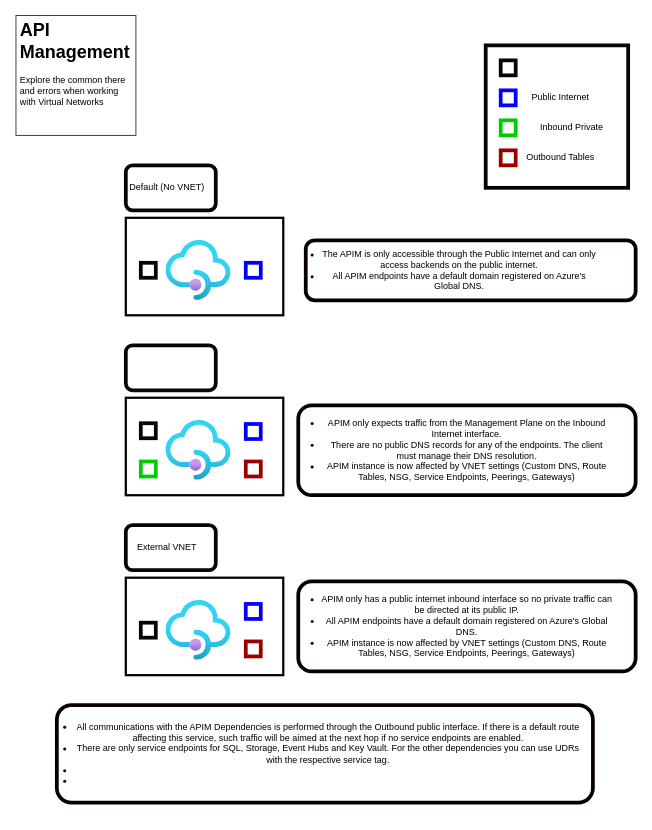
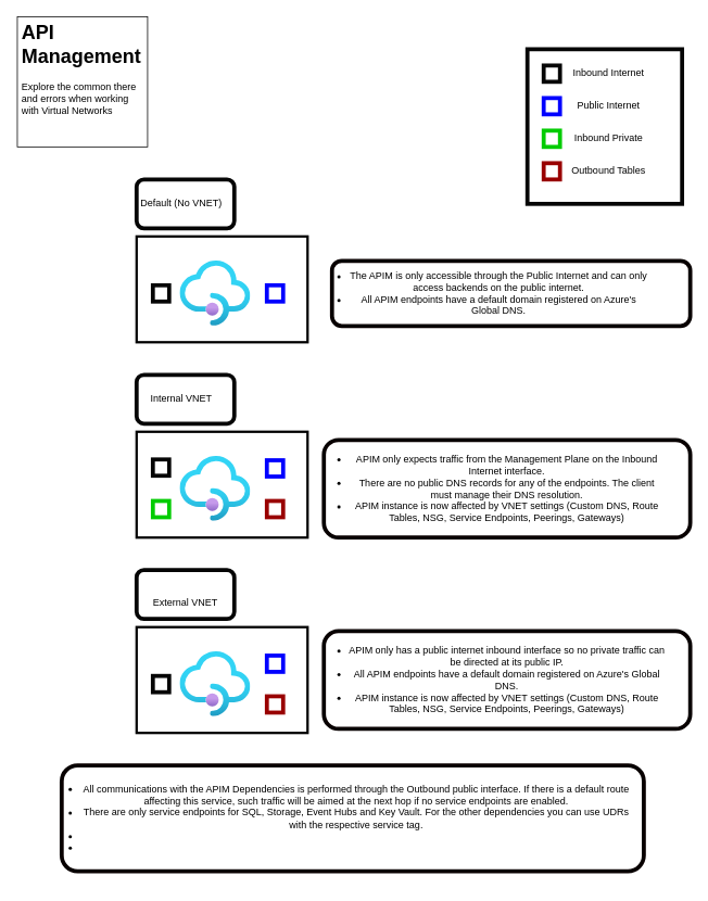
  <mxCell id="0" />
  <mxCell id="1" parent="0" />
  <mxCell id="2" value="" style="rounded=0;whiteSpace=wrap;html=1;strokeWidth=3;" parent="1" vertex="1"><mxGeometry x="167" y="290" width="210" height="130" as="geometry" /></mxCell>
  <mxCell id="3" value="" style="aspect=fixed;html=1;points=[];align=center;image;fontSize=12;image=img/lib/azure2/app_services/API_Management_Services.svg;" parent="1" vertex="1"><mxGeometry x="220.33" y="320" width="86.67" height="80" as="geometry" /></mxCell>
  <mxCell id="4" value="" style="whiteSpace=wrap;html=1;aspect=fixed;" parent="1" vertex="1"><mxGeometry x="20.5" y="20" width="160" height="160" as="geometry" /></mxCell>
  <mxCell id="5" value="&lt;h1&gt;API Management&lt;/h1&gt;&lt;p&gt;Explore the common there and errors when working with Virtual Networks&lt;/p&gt;" style="text;html=1;strokeColor=none;fillColor=none;spacing=5;spacingTop=-20;whiteSpace=wrap;overflow=hidden;rounded=0;strokeWidth=5;" parent="1" vertex="1"><mxGeometry x="20.5" y="20" width="156.5" height="170" as="geometry" /></mxCell>
  <mxCell id="6" value="" style="rounded=1;whiteSpace=wrap;html=1;strokeColor=#050505;strokeWidth=5;" parent="1" vertex="1"><mxGeometry x="167" y="220" width="120" height="60" as="geometry" /></mxCell>
  <mxCell id="7" value="Default (No VNET)" style="text;html=1;strokeColor=none;fillColor=none;align=center;verticalAlign=middle;whiteSpace=wrap;rounded=0;strokeWidth=5;" parent="1" vertex="1"><mxGeometry x="167" y="235" width="110" height="30" as="geometry" /></mxCell>
  <mxCell id="8" value="" style="whiteSpace=wrap;html=1;aspect=fixed;strokeColor=#050505;strokeWidth=5;" parent="1" vertex="1"><mxGeometry x="187" y="350" width="20" height="20" as="geometry" /></mxCell>
  <mxCell id="9" value="" style="whiteSpace=wrap;html=1;aspect=fixed;strokeColor=#050505;strokeWidth=5;" parent="1" vertex="1"><mxGeometry x="647" y="60" width="190" height="190" as="geometry" /></mxCell>
  <mxCell id="10" value="" style="whiteSpace=wrap;html=1;aspect=fixed;strokeColor=#050505;strokeWidth=5;" parent="1" vertex="1"><mxGeometry x="667" y="80" width="20" height="20" as="geometry" /></mxCell>
  <mxCell id="11" value="" style="whiteSpace=wrap;html=1;aspect=fixed;strokeColor=#0000FF;strokeWidth=5;" parent="1" vertex="1"><mxGeometry x="667" y="120" width="20" height="20" as="geometry" /></mxCell>
  <mxCell id="12" value="" style="whiteSpace=wrap;html=1;aspect=fixed;strokeColor=#00CC00;strokeWidth=5;" parent="1" vertex="1"><mxGeometry x="667" y="160" width="20" height="20" as="geometry" /></mxCell>
  <mxCell id="13" value="" style="whiteSpace=wrap;html=1;aspect=fixed;strokeColor=#990000;strokeWidth=5;" parent="1" vertex="1"><mxGeometry x="667" y="200" width="20" height="20" as="geometry" /></mxCell>
+ <mxCell id="14" value="Inbound Internet" style="text;html=1;strokeColor=none;fillColor=none;align=center;verticalAlign=middle;whiteSpace=wrap;rounded=0;strokeWidth=5;" parent="1" vertex="1"><mxGeometry x="697" y="75" width="100" height="30" as="geometry" /></mxCell>
  <mxCell id="15" value="Public Internet" style="text;html=1;strokeColor=none;fillColor=none;align=center;verticalAlign=middle;whiteSpace=wrap;rounded=0;strokeWidth=5;" parent="1" vertex="1"><mxGeometry x="697" y="115" width="100" height="30" as="geometry" /></mxCell>
- <mxCell id="16" value="Inbound Private" style="text;html=1;strokeColor=none;fillColor=none;align=center;verticalAlign=middle;whiteSpace=wrap;rounded=0;strokeWidth=5;" parent="1" vertex="1"><mxGeometry x="712" y="155" width="100" height="30" as="geometry" /></mxCell>
+ <mxCell id="16" value="Inbound Private" style="text;html=1;strokeColor=none;fillColor=none;align=center;verticalAlign=middle;whiteSpace=wrap;rounded=0;strokeWidth=5;" parent="1" vertex="1"><mxGeometry x="697" y="155" width="100" height="30" as="geometry" /></mxCell>
  <mxCell id="17" value="Outbound Tables" style="text;html=1;strokeColor=none;fillColor=none;align=center;verticalAlign=middle;whiteSpace=wrap;rounded=0;strokeWidth=5;" parent="1" vertex="1"><mxGeometry x="697" y="195" width="100" height="30" as="geometry" /></mxCell>
  <mxCell id="18" value="" style="whiteSpace=wrap;html=1;aspect=fixed;strokeColor=#0000FF;strokeWidth=5;" parent="1" vertex="1"><mxGeometry x="327" y="350" width="20" height="20" as="geometry" /></mxCell>
  <mxCell id="19" value="" style="rounded=0;whiteSpace=wrap;html=1;strokeWidth=3;" parent="1" vertex="1"><mxGeometry x="167" y="530" width="210" height="130" as="geometry" /></mxCell>
  <mxCell id="20" value="" style="aspect=fixed;html=1;points=[];align=center;image;fontSize=12;image=img/lib/azure2/app_services/API_Management_Services.svg;" parent="1" vertex="1"><mxGeometry x="220.33" y="560" width="86.67" height="80" as="geometry" /></mxCell>
  <mxCell id="21" value="" style="rounded=1;whiteSpace=wrap;html=1;strokeColor=#050505;strokeWidth=5;" parent="1" vertex="1"><mxGeometry x="167" y="460" width="120" height="60" as="geometry" /></mxCell>
+ <mxCell id="22" value="Internal VNET" style="text;html=1;strokeColor=none;fillColor=none;align=center;verticalAlign=middle;whiteSpace=wrap;rounded=0;strokeWidth=5;" parent="1" vertex="1"><mxGeometry x="167" y="475" width="110" height="30" as="geometry" /></mxCell>
  <mxCell id="23" value="" style="whiteSpace=wrap;html=1;aspect=fixed;strokeColor=#050505;strokeWidth=5;" parent="1" vertex="1"><mxGeometry x="187" y="564" width="20" height="20" as="geometry" /></mxCell>
  <mxCell id="24" value="" style="whiteSpace=wrap;html=1;aspect=fixed;strokeColor=#0000FF;strokeWidth=5;" parent="1" vertex="1"><mxGeometry x="327" y="565" width="20" height="20" as="geometry" /></mxCell>
  <mxCell id="25" value="" style="rounded=0;whiteSpace=wrap;html=1;strokeWidth=3;" parent="1" vertex="1"><mxGeometry x="167" y="770" width="210" height="130" as="geometry" /></mxCell>
  <mxCell id="26" value="" style="aspect=fixed;html=1;points=[];align=center;image;fontSize=12;image=img/lib/azure2/app_services/API_Management_Services.svg;" parent="1" vertex="1"><mxGeometry x="220.33" y="800" width="86.67" height="80" as="geometry" /></mxCell>
  <mxCell id="27" value="" style="rounded=1;whiteSpace=wrap;html=1;strokeColor=#050505;strokeWidth=5;" parent="1" vertex="1"><mxGeometry x="167" y="700" width="120" height="60" as="geometry" /></mxCell>
- <mxCell id="28" value="External VNET" style="text;html=1;strokeColor=none;fillColor=none;align=center;verticalAlign=middle;whiteSpace=wrap;rounded=0;strokeWidth=5;" parent="1" vertex="1"><mxGeometry x="167" y="715" width="110" height="30" as="geometry" /></mxCell>
+ <mxCell id="28" value="External VNET" style="text;html=1;strokeColor=none;fillColor=none;align=center;verticalAlign=middle;whiteSpace=wrap;rounded=0;strokeWidth=5;" parent="1" vertex="1"><mxGeometry x="172" y="725" width="110" height="30" as="geometry" /></mxCell>
  <mxCell id="29" value="" style="whiteSpace=wrap;html=1;aspect=fixed;strokeColor=#050505;strokeWidth=5;" parent="1" vertex="1"><mxGeometry x="187" y="830" width="20" height="20" as="geometry" /></mxCell>
  <mxCell id="30" value="" style="whiteSpace=wrap;html=1;aspect=fixed;strokeColor=#00CC00;strokeWidth=5;" parent="1" vertex="1"><mxGeometry x="187" y="615" width="20" height="20" as="geometry" /></mxCell>
  <mxCell id="31" value="" style="whiteSpace=wrap;html=1;aspect=fixed;strokeColor=#990000;strokeWidth=5;" parent="1" vertex="1"><mxGeometry x="327" y="615" width="20" height="20" as="geometry" /></mxCell>
  <mxCell id="32" value="" style="whiteSpace=wrap;html=1;aspect=fixed;strokeColor=#0000FF;strokeWidth=5;" parent="1" vertex="1"><mxGeometry x="327" y="805" width="20" height="20" as="geometry" /></mxCell>
  <mxCell id="33" value="" style="whiteSpace=wrap;html=1;aspect=fixed;strokeColor=#990000;strokeWidth=5;" parent="1" vertex="1"><mxGeometry x="327" y="855" width="20" height="20" as="geometry" /></mxCell>
  <mxCell id="34" value="" style="rounded=1;whiteSpace=wrap;html=1;strokeColor=#080000;strokeWidth=5;" parent="1" vertex="1"><mxGeometry x="407" y="320" width="440" height="80" as="geometry" /></mxCell>
  <mxCell id="35" value="&lt;ul&gt;&lt;li&gt;The APIM is only accessible through the Public Internet and can only access backends on the public internet.&lt;/li&gt;&lt;li&gt;All APIM endpoints have a default domain registered on Azure's Global DNS.&lt;/li&gt;&lt;/ul&gt;" style="text;html=1;strokeColor=none;fillColor=none;align=center;verticalAlign=middle;whiteSpace=wrap;rounded=0;strokeWidth=3;" parent="1" vertex="1"><mxGeometry x="387" y="320" width="410" height="80" as="geometry" /></mxCell>
  <mxCell id="36" value="" style="rounded=1;whiteSpace=wrap;html=1;strokeColor=#080000;strokeWidth=5;" parent="1" vertex="1"><mxGeometry x="397" y="540" width="450" height="120" as="geometry" /></mxCell>
  <mxCell id="37" value="&lt;ul&gt;&lt;li&gt;APIM only expects traffic from the Management Plane on the Inbound Internet interface.&lt;/li&gt;&lt;li&gt;There are no public DNS records for any of the endpoints. The client must manage their DNS resolution.&lt;/li&gt;&lt;li&gt;APIM instance is now affected by VNET settings (Custom DNS, Route Tables, NSG, Service Endpoints, Peerings, Gateways)&lt;/li&gt;&lt;/ul&gt;" style="text;html=1;strokeColor=none;fillColor=none;align=center;verticalAlign=middle;whiteSpace=wrap;rounded=0;strokeWidth=3;" parent="1" vertex="1"><mxGeometry x="387" y="560" width="430" height="80" as="geometry" /></mxCell>
  <mxCell id="38" value="" style="rounded=1;whiteSpace=wrap;html=1;strokeColor=#080000;strokeWidth=5;" parent="1" vertex="1"><mxGeometry x="397" y="775" width="450" height="120" as="geometry" /></mxCell>
  <mxCell id="39" value="&lt;ul&gt;&lt;li&gt;APIM only has a public internet inbound interface so no private traffic can be directed at its public IP.&lt;/li&gt;&lt;li&gt;All APIM endpoints have a default domain registered on Azure's Global DNS.&lt;/li&gt;&lt;li&gt;APIM instance is now affected by VNET settings (Custom DNS, Route Tables, NSG, Service Endpoints, Peerings, Gateways)&lt;/li&gt;&lt;/ul&gt;" style="text;html=1;strokeColor=none;fillColor=none;align=center;verticalAlign=middle;whiteSpace=wrap;rounded=0;strokeWidth=3;" parent="1" vertex="1"><mxGeometry x="387" y="795" width="430" height="80" as="geometry" /></mxCell>
  <mxCell id="40" value="" style="rounded=1;whiteSpace=wrap;html=1;strokeColor=#080000;strokeWidth=5;" vertex="1" parent="1"><mxGeometry x="75" y="940" width="715" height="130" as="geometry" /></mxCell>
  <mxCell id="41" value="&lt;ul&gt;&lt;li&gt;All communications with the APIM Dependencies is performed through the Outbound public interface. If there is a default route affecting this service, such traffic will be aimed at the next hop if no service endpoints are enabled.&lt;/li&gt;&lt;li&gt;There are only service endpoints for SQL, Storage, Event Hubs and Key Vault. For the other dependencies you can use UDRs with the respective service tag.&lt;/li&gt;&lt;li&gt;&lt;br&gt;&lt;/li&gt;&lt;li&gt;&lt;br&gt;&lt;/li&gt;&lt;/ul&gt;" style="text;html=1;strokeColor=none;fillColor=none;align=center;verticalAlign=middle;whiteSpace=wrap;rounded=0;strokeWidth=3;" vertex="1" parent="1"><mxGeometry x="57" y="925" width="720" height="160" as="geometry" /></mxCell>
